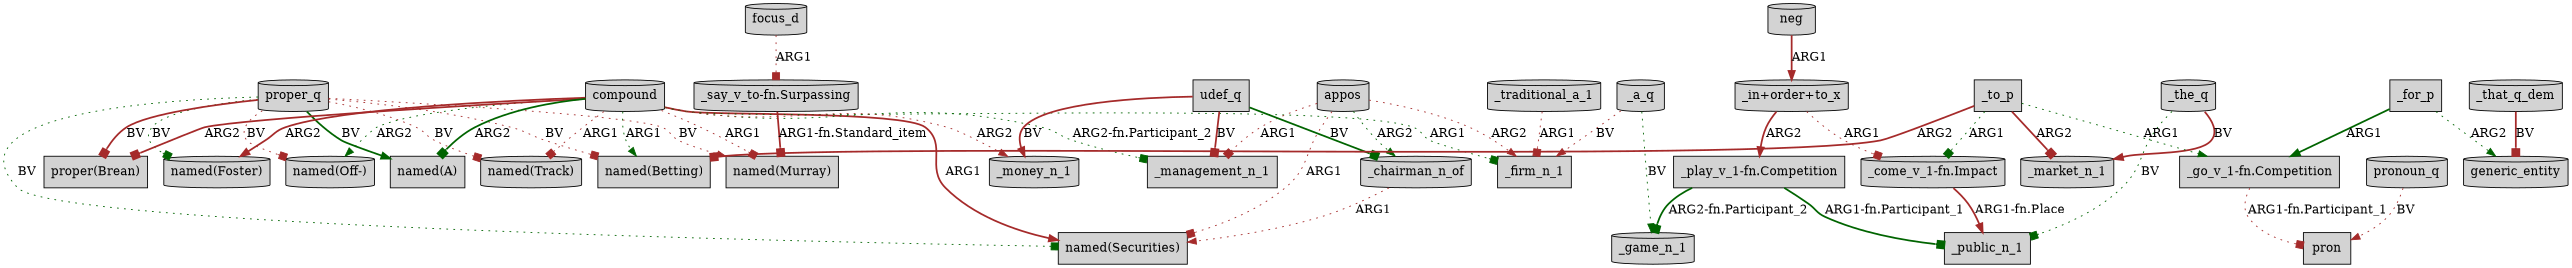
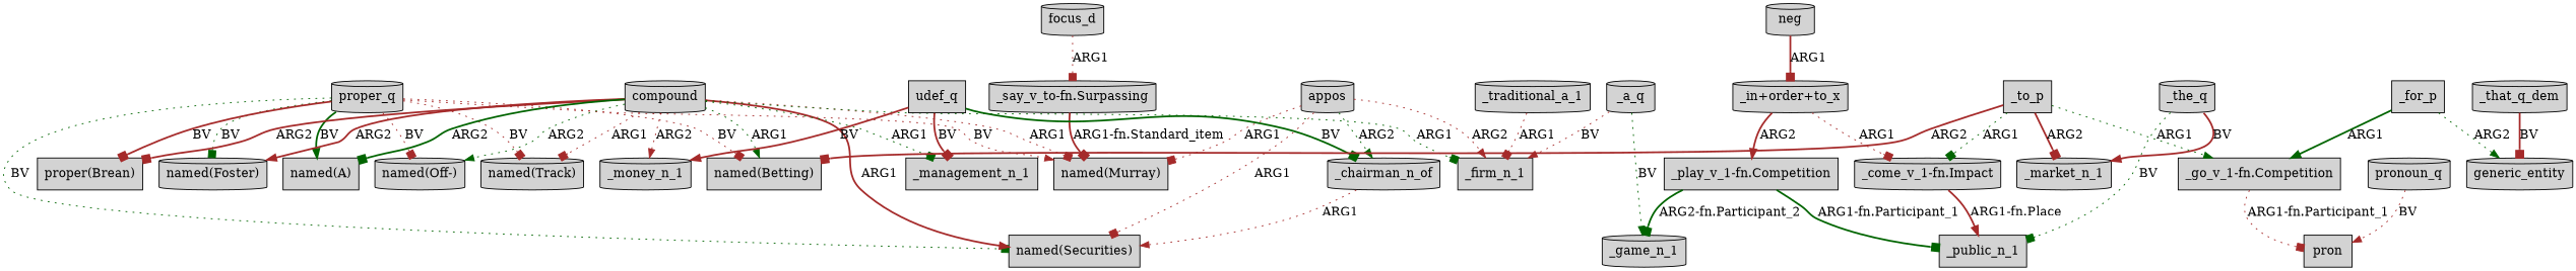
  digraph {
    node [shape=cylinder style=filled]
    edge [arrowhead=box color=brown style=dotted]
    "named(Betting)" [shape=box]
    proper_q
    "named(Off-)"
    "named(Murray)" [shape=box]
    "named(Securities)" [shape=box]
    "named(Foster)"
    n7 [label="proper(Brean)" shape=box]
    "named(A)" [shape=box]
    "named(Track)"
    _for_p [shape=box]
    "_go_v_1-fn.Competition" [shape=box]
    generic_entity
    pron [shape=box]
    compound
    _firm_n_1 [shape=box]
    _management_n_1 [shape=box]
    _money_n_1
    "_in+order+to_x"
    "_come_v_1-fn.Impact"
    "_play_v_1-fn.Competition" [shape=box]
    _public_n_1 [shape=box]
    _game_n_1
    appos
    _chairman_n_of
    "_say_v_to-fn.Surpassing"
    udef_q [shape=box]
    neg
    _the_q
    _market_n_1
    _to_p [shape=box]
    pronoun_q
    _a_q
    focus_d
    _traditional_a_1
    _that_q_dem
    proper_q -> "named(Betting)" [label=BV]
    proper_q -> "named(Off-)" [label=BV]
    proper_q -> "named(Murray)" [arrowhead=normal label=BV]
    proper_q -> "named(Securities)" [color=darkgreen label=BV]
    proper_q -> "named(Foster)" [color=darkgreen label=BV]
    proper_q -> n7 [label=BV style=bold]
    proper_q -> "named(A)" [arrowhead=normal color=darkgreen label=BV style=bold]
    proper_q -> "named(Track)" [label=BV]
    _for_p -> "_go_v_1-fn.Competition" [arrowhead=normal color=darkgreen label=ARG1 style=bold]
    _for_p -> generic_entity [arrowhead=normal color=darkgreen label=ARG2]
    "_go_v_1-fn.Competition" -> pron [label="ARG1-fn.Participant_1"]
    compound -> "named(Betting)" [arrowhead=normal color=darkgreen label=ARG1]
    compound -> "named(Off-)" [arrowhead=normal color=darkgreen label=ARG2]
    compound -> "named(Murray)" [label=ARG1]
    compound -> "named(Securities)" [arrowhead=normal label=ARG1 style=bold]
    compound -> "named(Foster)" [arrowhead=normal label=ARG2 style=bold]
    compound -> n7 [label=ARG2 style=bold]
    compound -> "named(A)" [color=darkgreen label=ARG2 style=bold]
    compound -> "named(Track)" [label=ARG1]
    compound -> _firm_n_1 [color=darkgreen label=ARG1]
-   compound -> _management_n_1 [color=darkgreen label="ARG2-fn.Participant_2"]
+   compound -> _management_n_1 [color=darkgreen label=ARG1]
    compound -> _money_n_1 [arrowhead=normal label=ARG2]
    "_in+order+to_x" -> "_come_v_1-fn.Impact" [label=ARG1]
    "_in+order+to_x" -> "_play_v_1-fn.Competition" [arrowhead=normal label=ARG2 style=bold]
    "_come_v_1-fn.Impact" -> _public_n_1 [arrowhead=normal label="ARG1-fn.Place" style=bold]
    "_play_v_1-fn.Competition" -> _public_n_1 [color=darkgreen label="ARG1-fn.Participant_1" style=bold]
    "_play_v_1-fn.Competition" -> _game_n_1 [color=darkgreen label="ARG2-fn.Participant_2" style=bold]
-   appos -> _management_n_1 [label=ARG1]
+   appos -> "named(Murray)" [label=ARG1]
    appos -> "named(Securities)" [label=ARG1]
    appos -> _firm_n_1 [arrowhead=normal label=ARG2]
    appos -> _chairman_n_of [arrowhead=normal color=darkgreen label=ARG2]
    _chairman_n_of -> "named(Securities)" [arrowhead=normal label=ARG1]
    "_say_v_to-fn.Surpassing" -> "named(Murray)" [label="ARG1-fn.Standard_item" style=bold]
    udef_q -> _management_n_1 [label=BV style=bold]
    udef_q -> _money_n_1 [arrowhead=normal label=BV style=bold]
    udef_q -> _chairman_n_of [color=darkgreen label=BV style=bold]
-   neg -> "_in+order+to_x" [arrowhead=normal label=ARG1 style=bold]
+   neg -> "_in+order+to_x" [label=ARG1 style=bold]
    _the_q -> _public_n_1 [color=darkgreen label=BV]
    _the_q -> _market_n_1 [arrowhead=normal label=BV style=bold]
    _to_p -> "named(Betting)" [label=ARG2 style=bold]
    _to_p -> "_go_v_1-fn.Competition" [arrowhead=normal color=darkgreen label=ARG1]
    _to_p -> "_come_v_1-fn.Impact" [color=darkgreen label=ARG1]
    _to_p -> _market_n_1 [label=ARG2 style=bold]
    pronoun_q -> pron [arrowhead=normal label=BV]
    _a_q -> _firm_n_1 [arrowhead=normal label=BV]
    _a_q -> _game_n_1 [arrowhead=normal color=darkgreen label=BV]
    focus_d -> "_say_v_to-fn.Surpassing" [label=ARG1]
    _traditional_a_1 -> _firm_n_1 [label=ARG1]
    _that_q_dem -> generic_entity [label=BV style=bold]
  }
